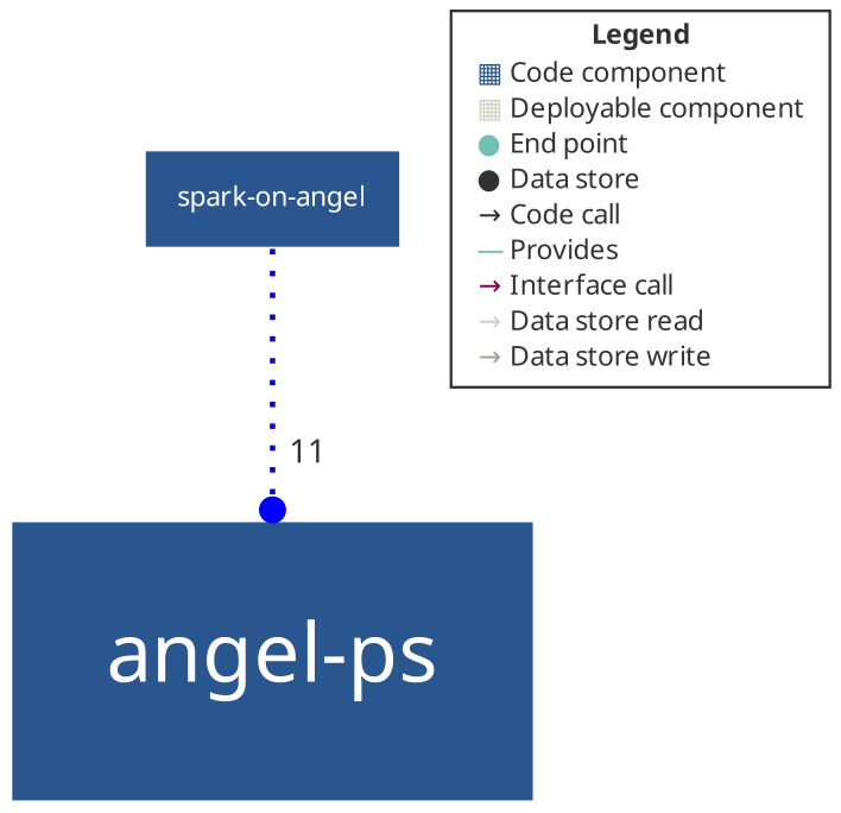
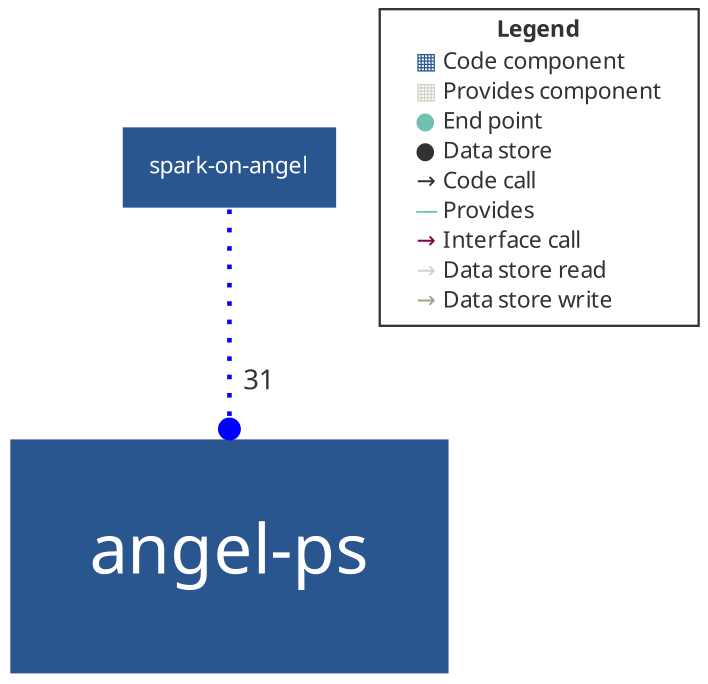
  digraph {
    compound=true
    rankdir=TD
    node [color="#FFFFFF" fillcolor="#2A568F" fontcolor="#FFFFFF" fontname="Helvetica Neue" fontsize=10 penwidth=1 shape=box style=filled]
    n1 [label="spark-on-angel" margin=0.16]
    n2 [fontsize=30 label="angel-ps" margin=0.48]
-   n3 [color="#323232" fillcolor="#FFFFFF" fontcolor="#323232" label=<<TABLE BORDER="0" CELLPADDING="1" CELLSPACING="0"> <TR><TD COLSPAN="2"><B>Legend</B></TD></TR> <TR><TD><FONT COLOR="#2A568F">&#9638;</FONT></TD><TD ALIGN="left">Code component</TD></TR> <TR><TD><FONT COLOR="#D2D1C7">&#9638;</FONT></TD><TD ALIGN="left">Deployable component</TD></TR> <TR><TD><FONT COLOR="#72C0B4">&#9679;</FONT></TD><TD ALIGN="left">End point</TD></TR> <TR><TD><FONT COLOR="#323232">&#9679;</FONT></TD><TD ALIGN="left">Data store</TD></TR> <TR><TD><FONT COLOR="#323232">&rarr;</FONT></TD><TD ALIGN="left">Code call</TD></TR> <TR><TD><FONT COLOR="#72C0B4">&#8212;</FONT></TD><TD ALIGN="left">Provides</TD></TR> <TR><TD><FONT COLOR="#820445">&rarr;</FONT></TD><TD ALIGN="left">Interface call</TD></TR> <TR><TD><FONT COLOR="#D2D1C7">&rarr;</FONT></TD><TD ALIGN="left">Data store read</TD></TR> <TR><TD><FONT COLOR="#A4A38F">&rarr;</FONT></TD><TD ALIGN="left">Data store write</TD></TR> </TABLE> >]
-   n1 -> n2 [color=blue fontcolor="#323232" fontname="Helvetica Neue" fontsize=12 label="  11" penwidth=2 style=dotted arrowhead=dot]
+   n3 [color="#323232" fillcolor="#FFFFFF" fontcolor="#323232" label=<<TABLE BORDER="0" CELLPADDING="1" CELLSPACING="0"> <TR><TD COLSPAN="2"><B>Legend</B></TD></TR> <TR><TD><FONT COLOR="#2A568F">&#9638;</FONT></TD><TD ALIGN="left">Code component</TD></TR> <TR><TD><FONT COLOR="#D2D1C7">&#9638;</FONT></TD><TD ALIGN="left">Provides component</TD></TR> <TR><TD><FONT COLOR="#72C0B4">&#9679;</FONT></TD><TD ALIGN="left">End point</TD></TR> <TR><TD><FONT COLOR="#323232">&#9679;</FONT></TD><TD ALIGN="left">Data store</TD></TR> <TR><TD><FONT COLOR="#323232">&rarr;</FONT></TD><TD ALIGN="left">Code call</TD></TR> <TR><TD><FONT COLOR="#72C0B4">&#8212;</FONT></TD><TD ALIGN="left">Provides</TD></TR> <TR><TD><FONT COLOR="#820445">&rarr;</FONT></TD><TD ALIGN="left">Interface call</TD></TR> <TR><TD><FONT COLOR="#D2D1C7">&rarr;</FONT></TD><TD ALIGN="left">Data store read</TD></TR> <TR><TD><FONT COLOR="#A4A38F">&rarr;</FONT></TD><TD ALIGN="left">Data store write</TD></TR> </TABLE> >]
+   n1 -> n2 [color=blue fontcolor="#323232" fontname="Helvetica Neue" fontsize=12 label="  31" penwidth=2 style=dotted arrowhead=dot]
  }
